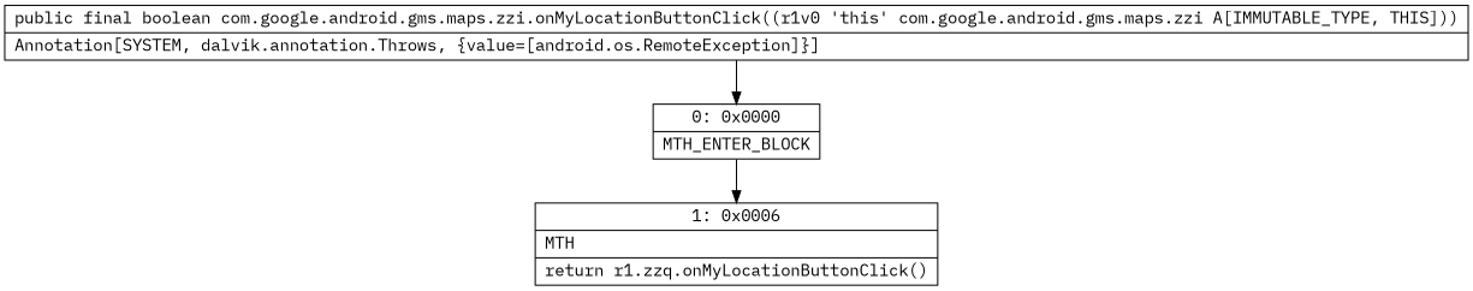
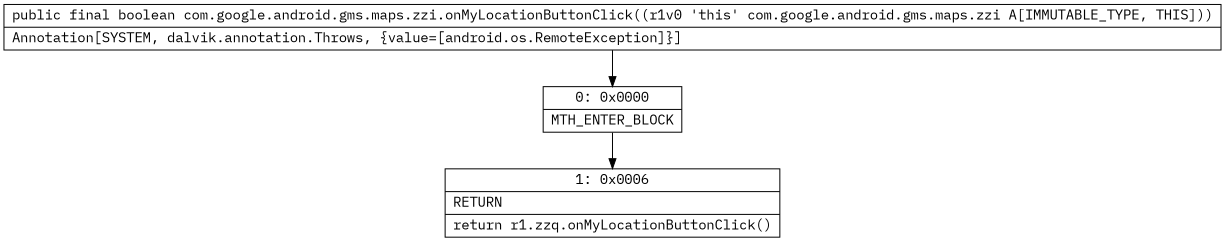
  digraph {
    fontname="IBM Plex Mono"
    node [shape=record fontname="IBM Plex Mono"]
    edge [fontname="IBM Plex Mono"]
    n1 [label="{0\:\ 0x0000|MTH_ENTER_BLOCK\l}"]
-   n2 [label="{1\:\ 0x0006|MTH\l|return r1.zzq.onMyLocationButtonClick()\l}"]
+   n2 [label="{1\:\ 0x0006|RETURN\l|return r1.zzq.onMyLocationButtonClick()\l}"]
    n3 [label="{public final boolean com.google.android.gms.maps.zzi.onMyLocationButtonClick((r1v0 'this' com.google.android.gms.maps.zzi A[IMMUTABLE_TYPE, THIS]))  | Annotation[SYSTEM, dalvik.annotation.Throws, \{value=[android.os.RemoteException]\}]\l}"]
    n1 -> n2
    n3 -> n1
  }
